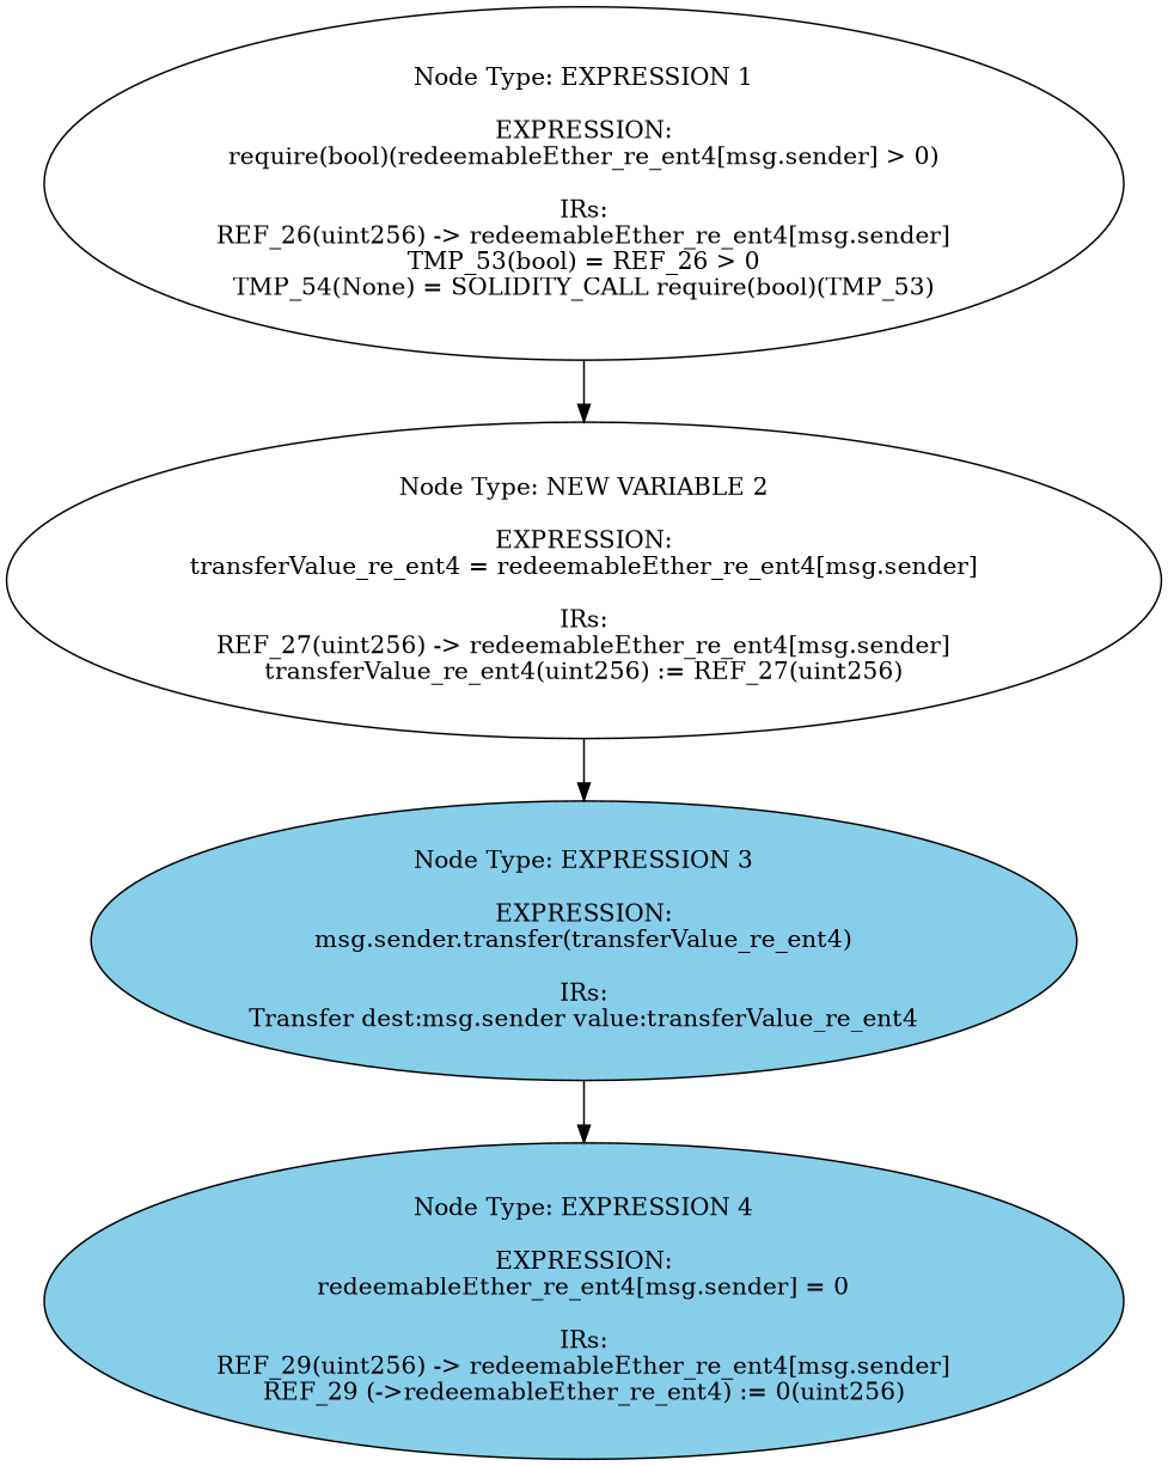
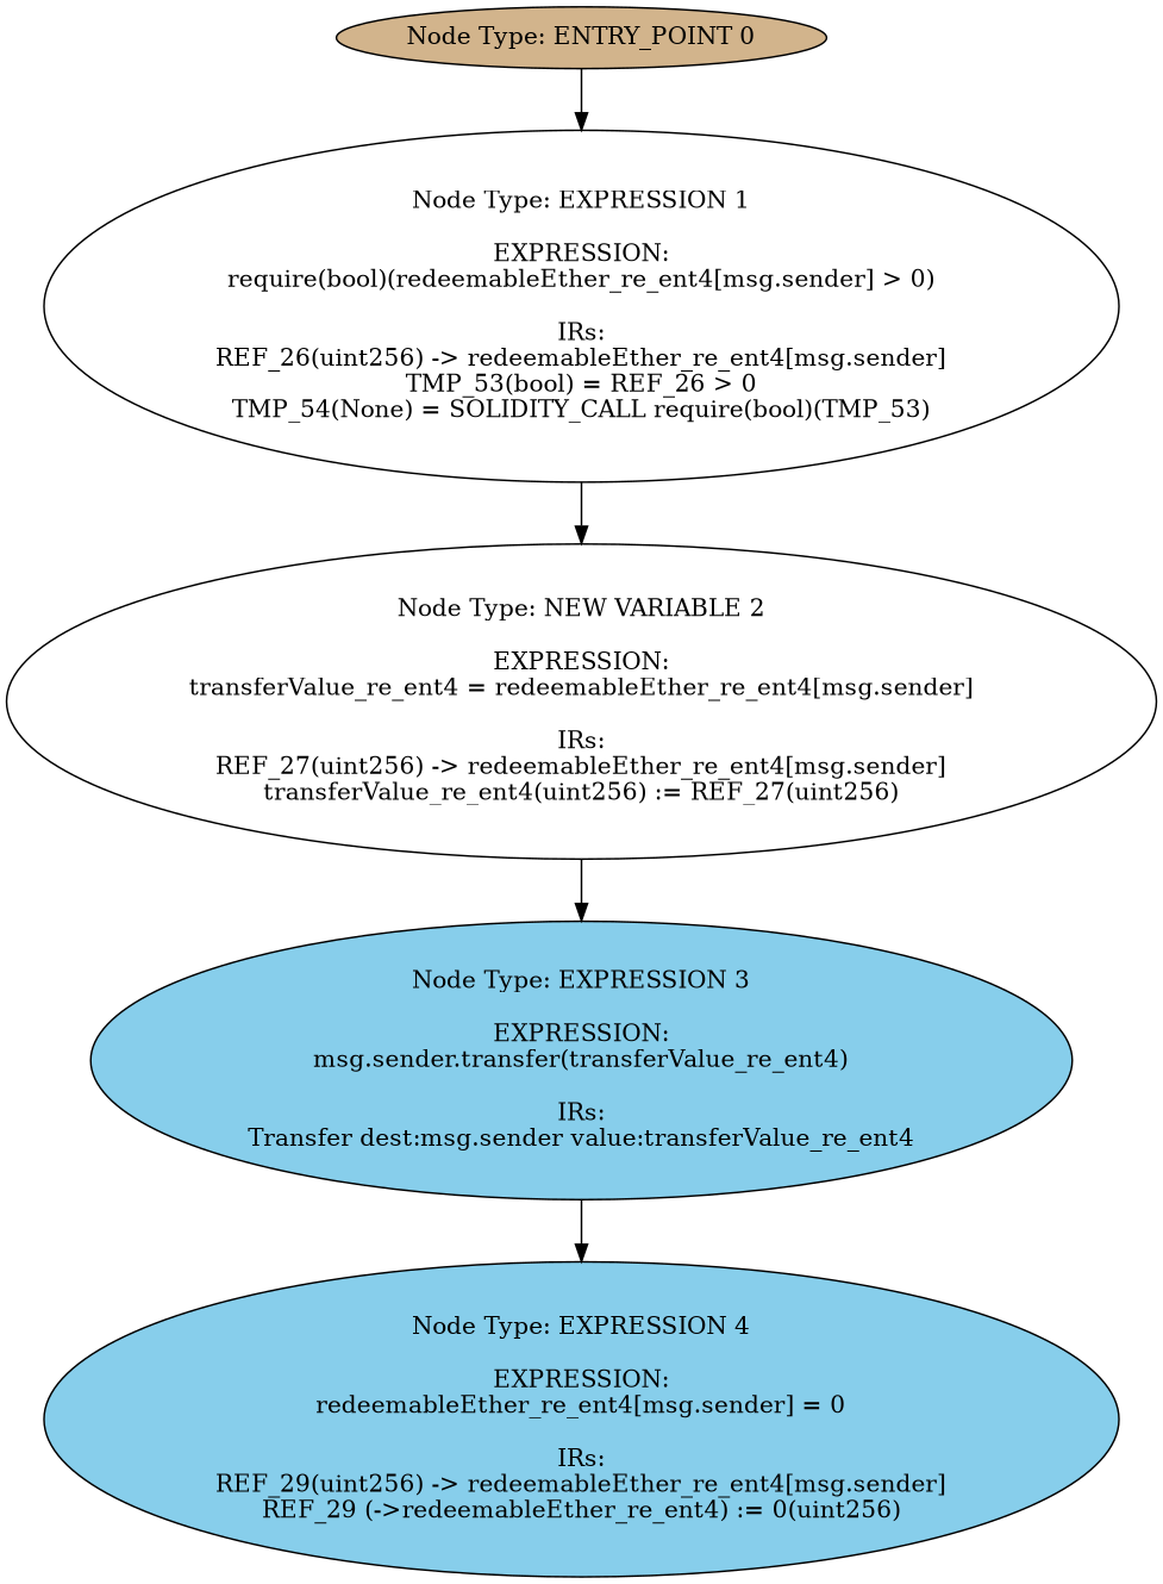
  digraph {
    node [style=filled fillcolor=white]
+   n1 [label="Node Type: ENTRY_POINT 0\n" fillcolor=tan]
    n2 [label="Node Type: EXPRESSION 1\n\nEXPRESSION:\nrequire(bool)(redeemableEther_re_ent4[msg.sender] > 0)\n\nIRs:\nREF_26(uint256) -> redeemableEther_re_ent4[msg.sender]\nTMP_53(bool) = REF_26 > 0\nTMP_54(None) = SOLIDITY_CALL require(bool)(TMP_53)"]
    n3 [label="Node Type: NEW VARIABLE 2\n\nEXPRESSION:\ntransferValue_re_ent4 = redeemableEther_re_ent4[msg.sender]\n\nIRs:\nREF_27(uint256) -> redeemableEther_re_ent4[msg.sender]\ntransferValue_re_ent4(uint256) := REF_27(uint256)"]
    n4 [label="Node Type: EXPRESSION 3\n\nEXPRESSION:\nmsg.sender.transfer(transferValue_re_ent4)\n\nIRs:\nTransfer dest:msg.sender value:transferValue_re_ent4" fillcolor=skyblue]
    n5 [label="Node Type: EXPRESSION 4\n\nEXPRESSION:\nredeemableEther_re_ent4[msg.sender] = 0\n\nIRs:\nREF_29(uint256) -> redeemableEther_re_ent4[msg.sender]\nREF_29 (->redeemableEther_re_ent4) := 0(uint256)" fillcolor=skyblue]
+   n1 -> n2
    n2 -> n3
    n3 -> n4
    n4 -> n5
  }
